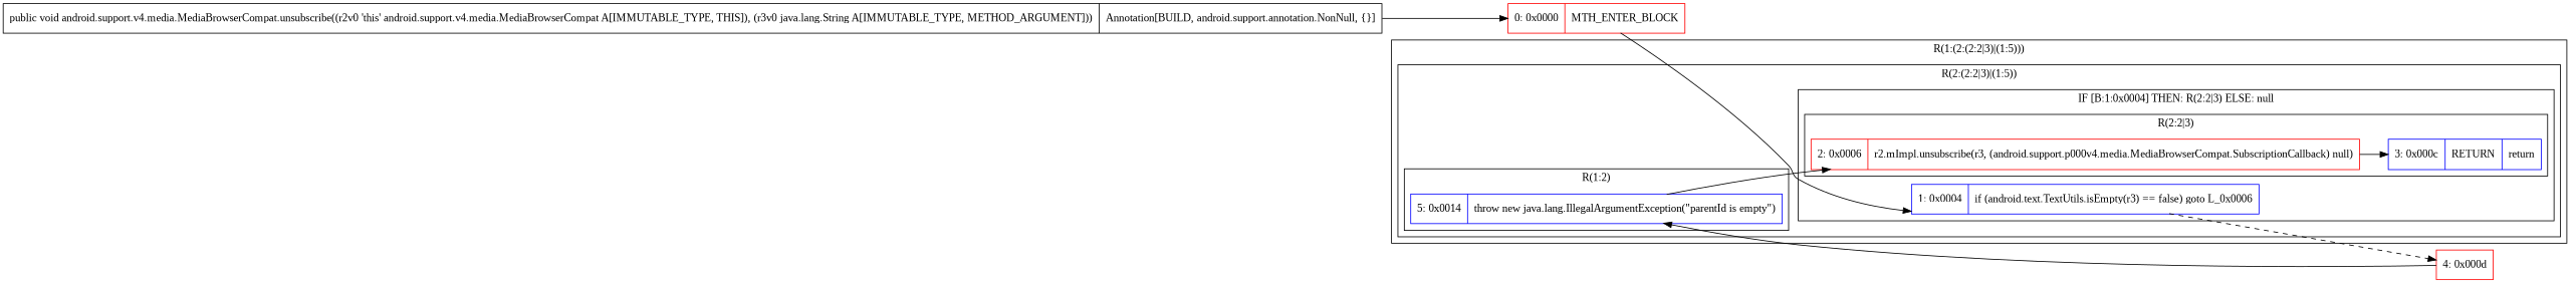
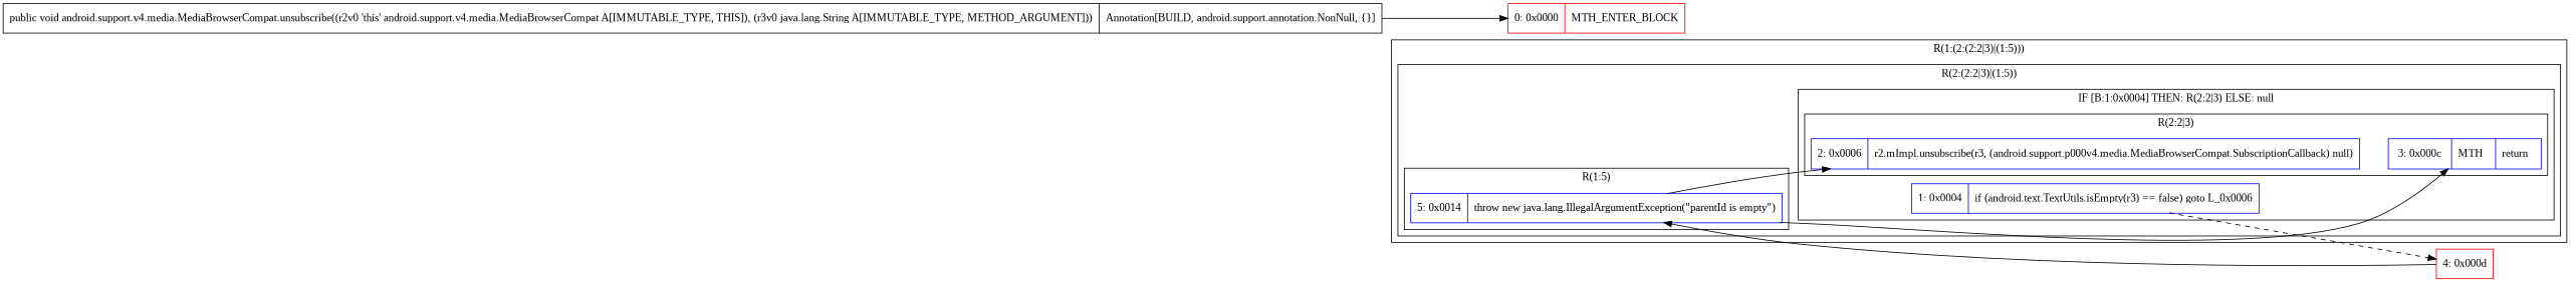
  digraph {
    fontname="Liberation Serif"
    rankdir=LR
    node [color=blue fontname="Liberation Serif" shape=record]
    edge [fontname="Liberation Serif"]
-   n1 [color=red label="{2\:\ 0x0006|r2.mImpl.unsubscribe(r3, (android.support.p000v4.media.MediaBrowserCompat.SubscriptionCallback) null)\l}"]
-   n2 [label="{3\:\ 0x000c|RETURN\l|return\l}"]
+   n1 [label="{2\:\ 0x0006|r2.mImpl.unsubscribe(r3, (android.support.p000v4.media.MediaBrowserCompat.SubscriptionCallback) null)\l}"]
+   n2 [label="{3\:\ 0x000c|MTH\l|return\l}"]
    n3 [label="{1\:\ 0x0004|if (android.text.TextUtils.isEmpty(r3) == false) goto L_0x0006\l}"]
    n4 [label="{5\:\ 0x0014|throw new java.lang.IllegalArgumentException(\"parentId is empty\")\l}"]
    n5 [color=red label="{4\:\ 0x000d}"]
    n6 [color=red label="{0\:\ 0x0000|MTH_ENTER_BLOCK\l}"]
    n7 [label="{public void android.support.v4.media.MediaBrowserCompat.unsubscribe((r2v0 'this' android.support.v4.media.MediaBrowserCompat A[IMMUTABLE_TYPE, THIS]), (r3v0 java.lang.String A[IMMUTABLE_TYPE, METHOD_ARGUMENT]))  | Annotation[BUILD, android.support.annotation.NonNull, \{\}]\l}" color=""]
    subgraph cluster_1 {
      label="R(1:(2:(2:2|3)|(1:5)))"
      subgraph cluster_2 {
        label="R(2:(2:2|3)|(1:5))"
        subgraph cluster_3 {
          label="IF [B:1:0x0004] THEN: R(2:2|3) ELSE: null"
          n3
          subgraph cluster_4 {
            label="R(2:2|3)"
            n1
            n2
          }
        }
        subgraph cluster_5 {
-         label="R(1:2)"
+         label="R(1:5)"
          n4
        }
      }
    }
-   n1 -> n2
+   n4 -> n2
    n3 -> n5 [style=dashed]
    n4 -> n1
    n5 -> n4
-   n6 -> n3
    n7 -> n6
  }
